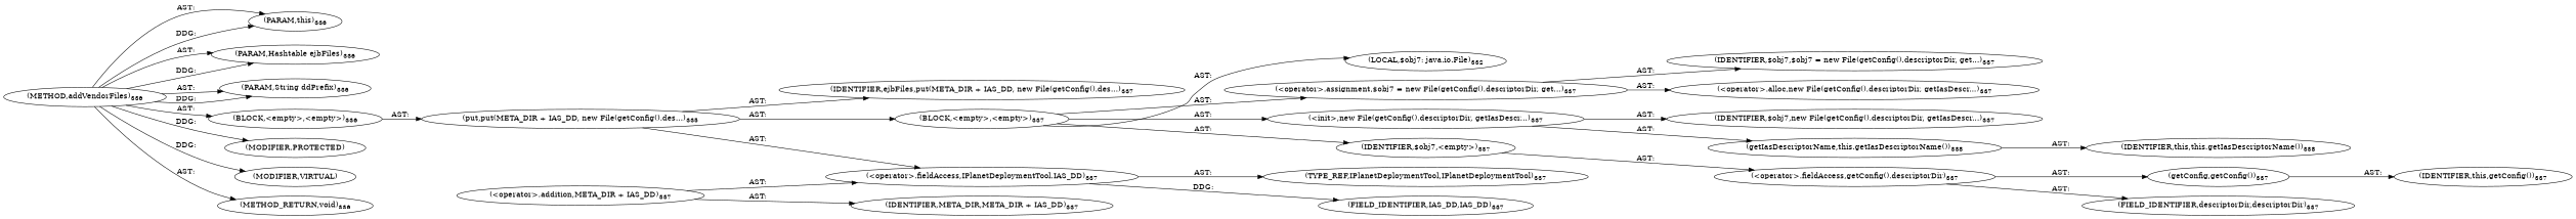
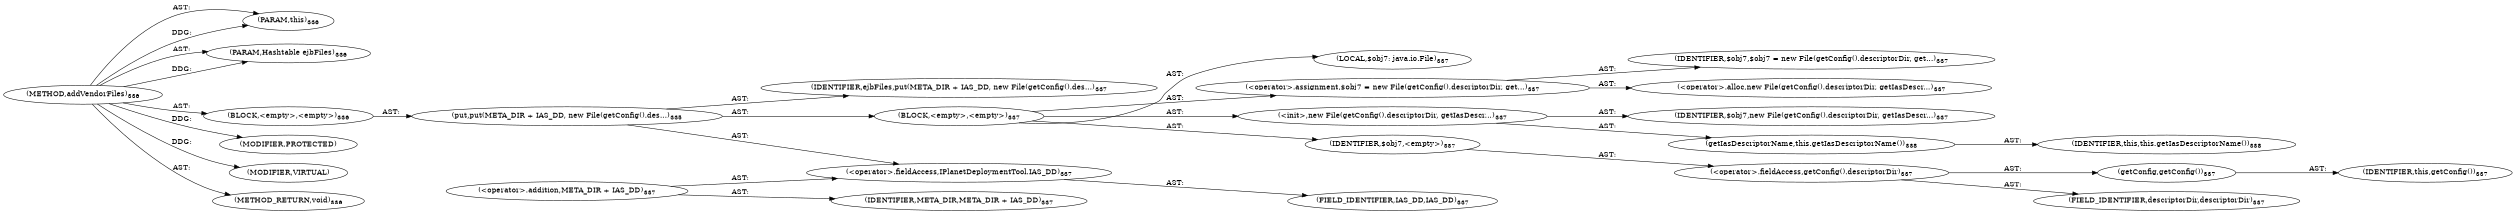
  digraph {
    rankdir=LR
    n1 [label=<(METHOD,addVendorFiles)<SUB>336</SUB>>]
    n2 [label=<(PARAM,this)<SUB>336</SUB>>]
    n3 [label=<(PARAM,Hashtable ejbFiles)<SUB>336</SUB>>]
-   n4 [label=<(PARAM,String ddPrefix)<SUB>336</SUB>>]
    n5 [label=<(BLOCK,&lt;empty&gt;,&lt;empty&gt;)<SUB>336</SUB>>]
    n6 [label=<(MODIFIER,PROTECTED)>]
    n7 [label=<(MODIFIER,VIRTUAL)>]
    n8 [label=<(METHOD_RETURN,void)<SUB>336</SUB>>]
    n9 [label=<(put,put(META_DIR + IAS_DD, new File(getConfig().des...)<SUB>335</SUB>>]
    n10 [label=<(IDENTIFIER,ejbFiles,put(META_DIR + IAS_DD, new File(getConfig().des...)<SUB>337</SUB>>]
    n11 [label=<(BLOCK,&lt;empty&gt;,&lt;empty&gt;)<SUB>337</SUB>>]
    n12 [label=<(&lt;operator&gt;.fieldAccess,IPlanetDeploymentTool.IAS_DD)<SUB>337</SUB>>]
    n13 [label=<(&lt;operator&gt;.addition,META_DIR + IAS_DD)<SUB>337</SUB>>]
    n14 [label=<(IDENTIFIER,META_DIR,META_DIR + IAS_DD)<SUB>337</SUB>>]
-   n15 [label=<(LOCAL,$obj7: java.io.File)<SUB>332</SUB>>]
+   n15 [label=<(LOCAL,$obj7: java.io.File)<SUB>337</SUB>>]
    n16 [label=<(&lt;operator&gt;.assignment,$obj7 = new File(getConfig().descriptorDir, get...)<SUB>337</SUB>>]
    n17 [label=<(&lt;init&gt;,new File(getConfig().descriptorDir, getIasDescr...)<SUB>337</SUB>>]
    n18 [label=<(IDENTIFIER,$obj7,&lt;empty&gt;)<SUB>337</SUB>>]
-   n19 [label=<(TYPE_REF,IPlanetDeploymentTool,IPlanetDeploymentTool)<SUB>337</SUB>>]
    n20 [label=<(FIELD_IDENTIFIER,IAS_DD,IAS_DD)<SUB>337</SUB>>]
    n21 [label=<(IDENTIFIER,$obj7,$obj7 = new File(getConfig().descriptorDir, get...)<SUB>337</SUB>>]
    n22 [label=<(&lt;operator&gt;.alloc,new File(getConfig().descriptorDir, getIasDescr...)<SUB>337</SUB>>]
    n23 [label=<(IDENTIFIER,$obj7,new File(getConfig().descriptorDir, getIasDescr...)<SUB>337</SUB>>]
    n24 [label=<(getIasDescriptorName,this.getIasDescriptorName())<SUB>338</SUB>>]
    n25 [label=<(&lt;operator&gt;.fieldAccess,getConfig().descriptorDir)<SUB>337</SUB>>]
    n26 [label=<(getConfig,getConfig())<SUB>337</SUB>>]
    n27 [label=<(FIELD_IDENTIFIER,descriptorDir,descriptorDir)<SUB>337</SUB>>]
    n28 [label=<(IDENTIFIER,this,this.getIasDescriptorName())<SUB>338</SUB>>]
    n29 [label=<(IDENTIFIER,this,getConfig())<SUB>337</SUB>>]
    n1 -> n2 [label="AST: "]
    n1 -> n2 [label="DDG: "]
    n1 -> n3 [label="AST: "]
    n1 -> n3 [label="DDG: "]
-   n1 -> n4 [label="AST: "]
-   n1 -> n4 [label="DDG: "]
    n1 -> n5 [label="AST: "]
    n1 -> n6 [label="DDG: "]
    n1 -> n7 [label="DDG: "]
    n1 -> n8 [label="AST: "]
    n5 -> n9 [label="AST: "]
    n9 -> n10 [label="AST: "]
    n9 -> n11 [label="AST: "]
    n9 -> n12 [label="AST: "]
    n11 -> n15 [label="AST: "]
    n11 -> n16 [label="AST: "]
    n11 -> n17 [label="AST: "]
    n11 -> n18 [label="AST: "]
-   n12 -> n19 [label="AST: "]
-   n12 -> n20 [label="DDG: "]
+   n12 -> n20 [label="AST: "]
    n13 -> n12 [label="AST: "]
    n13 -> n14 [label="AST: "]
    n16 -> n21 [label="AST: "]
    n16 -> n22 [label="AST: "]
    n17 -> n23 [label="AST: "]
    n17 -> n24 [label="AST: "]
    n18 -> n25 [label="AST: "]
    n24 -> n28 [label="AST: "]
    n25 -> n26 [label="AST: "]
    n25 -> n27 [label="AST: "]
    n26 -> n29 [label="AST: "]
  }
